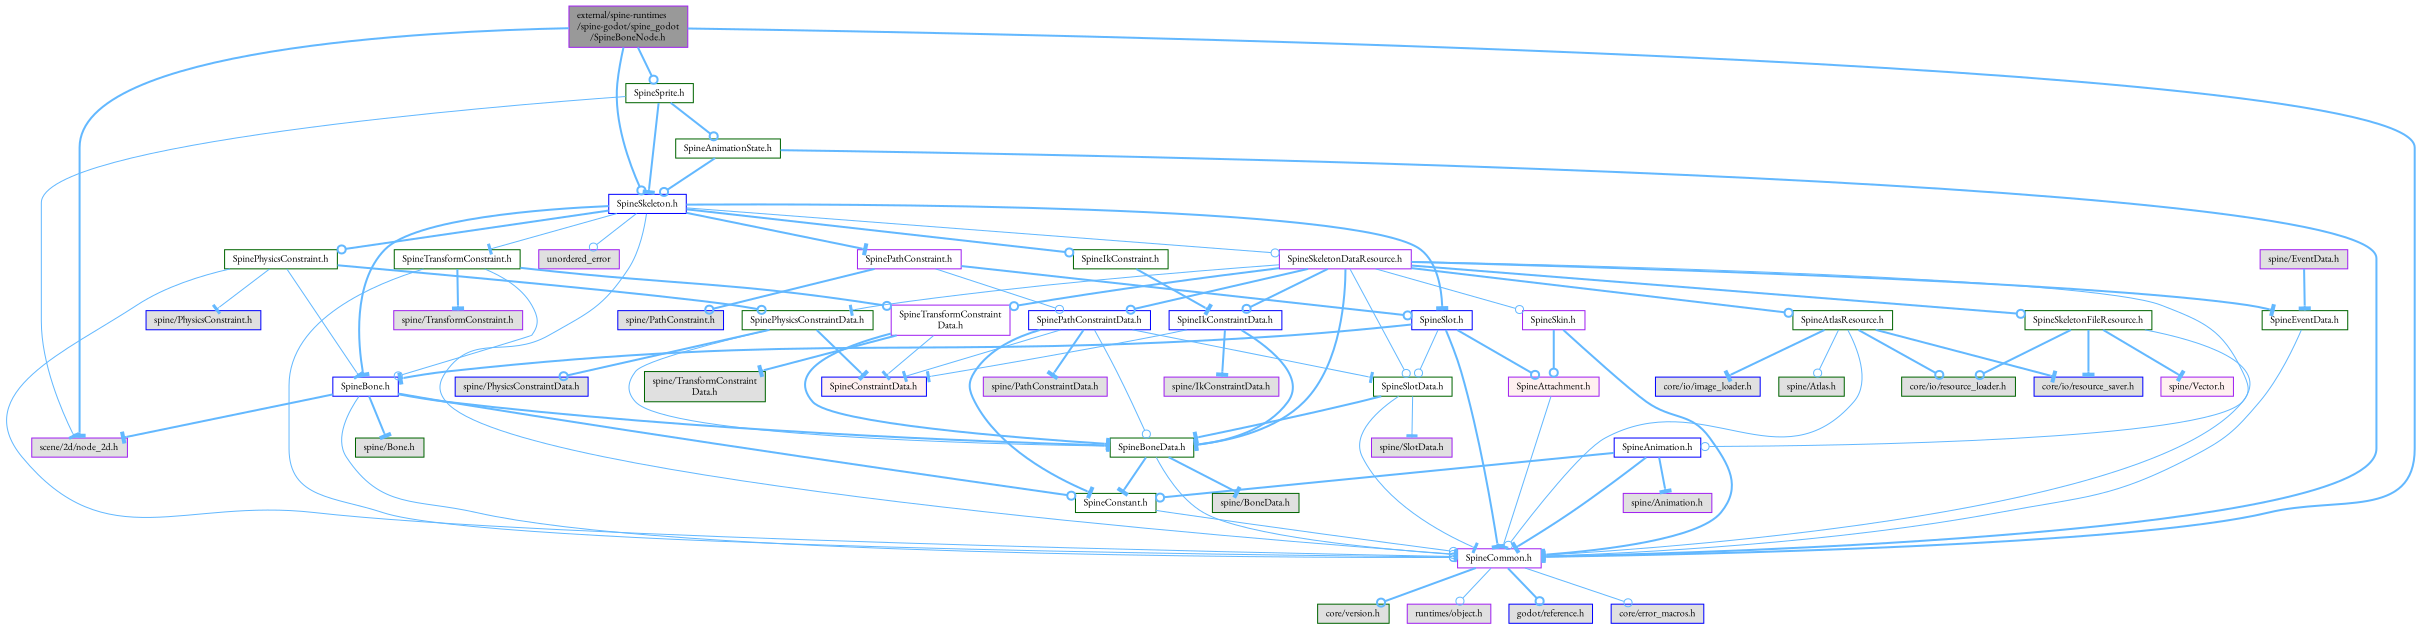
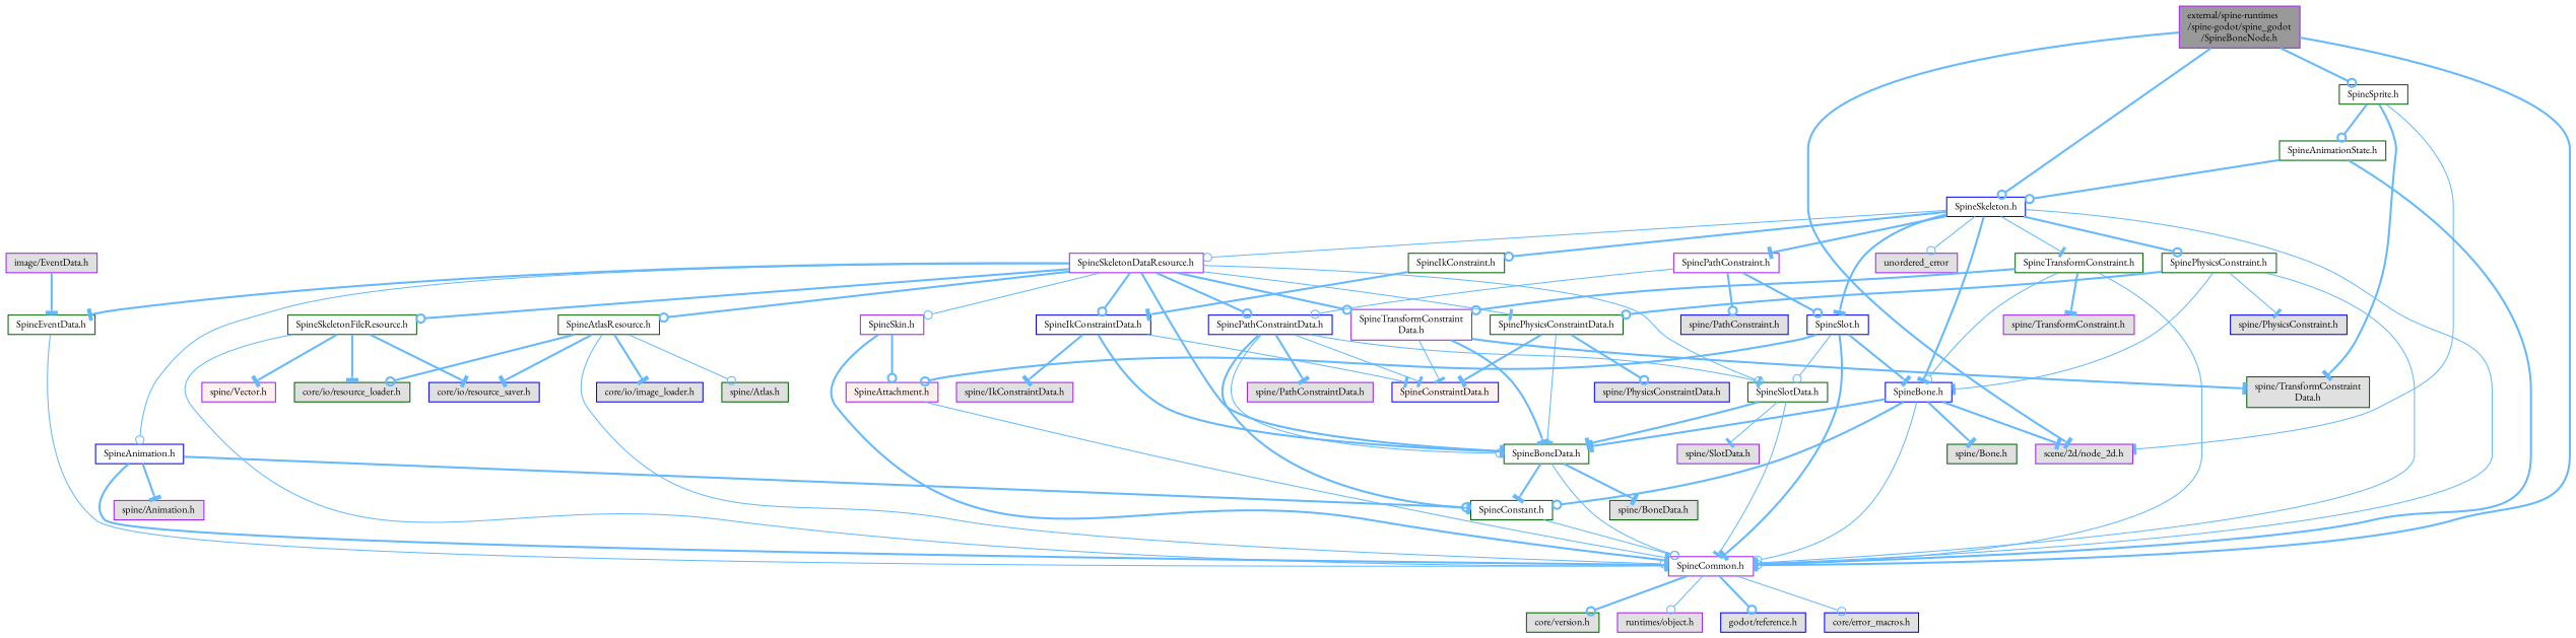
  digraph {
    fontname="EB Garamond"
    node [color=darkgreen fillcolor=white fontname="EB Garamond" fontsize=10 shape=box style=filled]
    edge [arrowhead=tee color=steelblue1 fontname="EB Garamond" fontsize=10 labelfontname=Helvetica labelfontsize=10 style=bold]
    n1 [color=purple fillcolor=grey60 fontcolor=black height=0.2 label="external/spine-runtimes\l/spine-godot/spine_godot\l/SpineBoneNode.h" width=0.4]
    n2 [color=purple height=0.2 label="SpineCommon.h" width=0.4]
    n3 [color=blue height=0.2 label="SpineSkeleton.h" width=0.4]
    n4 [color=purple fillcolor="#E0E0E0" height=0.2 label="scene/2d/node_2d.h" width=0.4]
    n5 [height=0.2 label="SpineSprite.h" width=0.4]
    n6 [fillcolor="#E0E0E0" height=0.2 label="core/version.h" width=0.4]
    n7 [color=purple fillcolor="#E0E0E0" height=0.2 label="runtimes/object.h" width=0.4]
    n8 [color=blue fillcolor="#E0E0E0" height=0.2 label="godot/reference.h" width=0.4]
    n9 [color=blue fillcolor="#E0E0E0" height=0.2 label="core/error_macros.h" width=0.4]
    n10 [color=purple height=0.2 label="SpineSkeletonDataResource.h" width=0.4]
    n11 [color=blue height=0.2 label="SpineBone.h" width=0.4]
    n12 [color=blue height=0.2 label="SpineSlot.h" width=0.4]
    n13 [height=0.2 label="SpineIkConstraint.h" width=0.4]
    n14 [height=0.2 label="SpineTransformConstraint.h" width=0.4]
    n15 [color=purple height=0.2 label="SpinePathConstraint.h" width=0.4]
    n16 [height=0.2 label="SpinePhysicsConstraint.h" width=0.4]
    n17 [color=purple fillcolor="#E0E0E0" height=0.2 label=unordered_error width=0.4]
    n18 [height=0.2 label="SpineAnimationState.h" width=0.4]
    n19 [color=blue height=0.2 label="SpineAnimation.h" width=0.4]
    n20 [height=0.2 label="SpineAtlasResource.h" width=0.4]
    n21 [height=0.2 label="SpineBoneData.h" width=0.4]
    n22 [height=0.2 label="SpineEventData.h" width=0.4]
    n23 [color=blue height=0.2 label="SpineIkConstraintData.h" width=0.4]
    n24 [color=blue height=0.2 label="SpinePathConstraintData.h" width=0.4]
    n25 [height=0.2 label="SpineSlotData.h" width=0.4]
    n26 [height=0.2 label="SpinePhysicsConstraintData.h" width=0.4]
    n27 [height=0.2 label="SpineSkeletonFileResource.h" width=0.4]
    n28 [color=purple height=0.2 label="SpineSkin.h" width=0.4]
    n29 [color=purple height=0.2 label="SpineTransformConstraint\lData.h" width=0.4]
    n30 [height=0.2 label="SpineConstant.h" width=0.4]
    n31 [fillcolor="#E0E0E0" height=0.2 label="spine/Bone.h" width=0.4]
    n32 [color=purple fillcolor="#FFF0F0" height=0.2 label="SpineAttachment.h" width=0.4]
    n33 [color=purple fillcolor="#E0E0E0" height=0.2 label="spine/TransformConstraint.h" width=0.4]
    n34 [color=blue fillcolor="#E0E0E0" height=0.2 label="spine/PathConstraint.h" width=0.4]
    n35 [color=blue fillcolor="#E0E0E0" height=0.2 label="spine/PhysicsConstraint.h" width=0.4]
    n36 [color=purple fillcolor="#E0E0E0" height=0.2 label="spine/Animation.h" width=0.4]
    n37 [fillcolor="#E0E0E0" height=0.2 label="core/io/resource_loader.h" width=0.4]
    n38 [color=blue fillcolor="#E0E0E0" height=0.2 label="core/io/resource_saver.h" width=0.4]
    n39 [color=blue fillcolor="#E0E0E0" height=0.2 label="core/io/image_loader.h" width=0.4]
    n40 [fillcolor="#E0E0E0" height=0.2 label="spine/Atlas.h" width=0.4]
    n41 [fillcolor="#E0E0E0" height=0.2 label="spine/BoneData.h" width=0.4]
    n42 [color=blue fillcolor="#FFF0F0" height=0.2 label="SpineConstraintData.h" width=0.4]
    n43 [color=purple fillcolor="#E0E0E0" height=0.2 label="spine/IkConstraintData.h" width=0.4]
    n44 [color=purple fillcolor="#E0E0E0" height=0.2 label="spine/PathConstraintData.h" width=0.4]
    n45 [color=purple fillcolor="#E0E0E0" height=0.2 label="spine/SlotData.h" width=0.4]
    n46 [color=blue fillcolor="#E0E0E0" height=0.2 label="spine/PhysicsConstraintData.h" width=0.4]
    n47 [color=purple fillcolor="#FFF0F0" height=0.2 label="spine/Vector.h" width=0.4]
    n48 [fillcolor="#E0E0E0" height=0.2 label="spine/TransformConstraint\lData.h" width=0.4]
-   n49 [color=purple fillcolor="#E0E0E0" height=0.2 label="spine/EventData.h" width=0.4]
+   n49 [color=purple fillcolor="#E0E0E0" height=0.2 label="image/EventData.h" width=0.4]
    n1 -> n2
    n1 -> n3 [arrowhead=odot]
    n1 -> n4
    n1 -> n5 [arrowhead=odot]
    n2 -> n6 [arrowhead=odot]
    n2 -> n7 [arrowhead=odot style=solid]
    n2 -> n8 [arrowhead=odot]
    n2 -> n9 [arrowhead=odot style=solid]
    n3 -> n2 [style=solid]
    n3 -> n10 [arrowhead=odot style=solid]
    n3 -> n11
    n3 -> n12
    n3 -> n13 [arrowhead=odot]
    n3 -> n14 [style=solid]
    n3 -> n15
    n3 -> n16 [arrowhead=odot]
    n3 -> n17 [arrowhead=odot style=solid]
-   n5 -> n3
+   n5 -> n48
    n5 -> n4 [style=solid]
    n5 -> n18 [arrowhead=odot]
    n10 -> n19 [arrowhead=odot style=solid]
    n10 -> n20 [arrowhead=odot]
    n10 -> n21
    n10 -> n22
    n10 -> n23 [arrowhead=odot]
    n10 -> n24 [arrowhead=odot]
    n10 -> n25 [arrowhead=odot style=solid]
    n10 -> n26 [style=solid]
    n10 -> n27 [arrowhead=odot]
    n10 -> n28 [arrowhead=odot style=solid]
    n10 -> n29 [arrowhead=odot]
    n11 -> n2 [arrowhead=odot style=solid]
    n11 -> n4
    n11 -> n21
    n11 -> n30 [arrowhead=odot]
    n11 -> n31
    n12 -> n2
    n12 -> n11
    n12 -> n25 [arrowhead=odot style=solid]
    n12 -> n32 [arrowhead=odot]
    n13 -> n23
    n14 -> n2 [arrowhead=odot style=solid]
    n14 -> n11 [arrowhead=odot style=solid]
    n14 -> n29 [arrowhead=odot]
    n14 -> n33
    n15 -> n12 [arrowhead=odot]
    n15 -> n24 [arrowhead=odot style=solid]
    n15 -> n34 [arrowhead=odot]
    n16 -> n2 [style=solid]
    n16 -> n11 [style=solid]
    n16 -> n26 [arrowhead=odot]
    n16 -> n35 [style=solid]
    n18 -> n2
    n18 -> n3 [arrowhead=odot]
    n19 -> n2
    n19 -> n30 [arrowhead=odot]
    n19 -> n36
    n20 -> n2 [arrowhead=odot style=solid]
    n20 -> n37 [arrowhead=odot]
    n20 -> n38
    n20 -> n39
    n20 -> n40 [arrowhead=odot style=solid]
    n21 -> n2 [arrowhead=odot style=solid]
    n21 -> n30
    n21 -> n41
    n22 -> n2 [style=solid]
    n23 -> n21
    n23 -> n42 [style=solid]
    n23 -> n43
    n24 -> n21 [arrowhead=odot style=solid]
    n24 -> n25 [style=solid]
    n24 -> n30
    n24 -> n42 [style=solid]
    n24 -> n44
    n25 -> n2 [style=solid]
    n25 -> n21
    n25 -> n45 [style=solid]
    n26 -> n21 [style=solid]
    n26 -> n42
    n26 -> n46 [arrowhead=odot]
    n27 -> n2 [style=solid]
-   n27 -> n37 [arrowhead=odot]
+   n27 -> n37
    n27 -> n38
    n27 -> n47
    n28 -> n2
    n28 -> n32 [arrowhead=odot]
    n29 -> n21
    n29 -> n42 [style=solid]
    n29 -> n48
    n30 -> n2 [arrowhead=odot style=solid]
    n32 -> n2 [style=solid]
    n49 -> n22
  }
